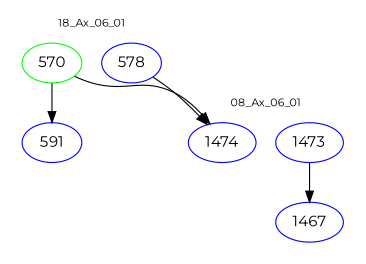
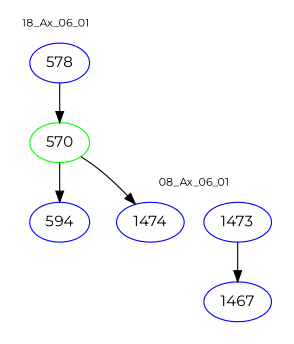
  digraph {
    fontname=Montserrat
    node [color=blue fontname=Montserrat]
    edge [color=black fontname=Montserrat]
    n1 [label=1473]
    n2 [label=1467]
    n3 [label=1474]
    n4 [label=578]
    n5 [color=green label=570]
-   n6 [label=591]
+   n6 [label=594]
    subgraph cluster_1 {
      color=white
      fontsize=10
      label="08_Ax_06_01"
      n1
      n2
      n3
    }
    subgraph cluster_2 {
      color=white
      fontsize=10
      label="18_Ax_06_01"
      n4
      n5
      n6
    }
    n1 -> n2
-   n4 -> n3
+   n4 -> n5
    n5 -> n3
    n5 -> n6
  }
